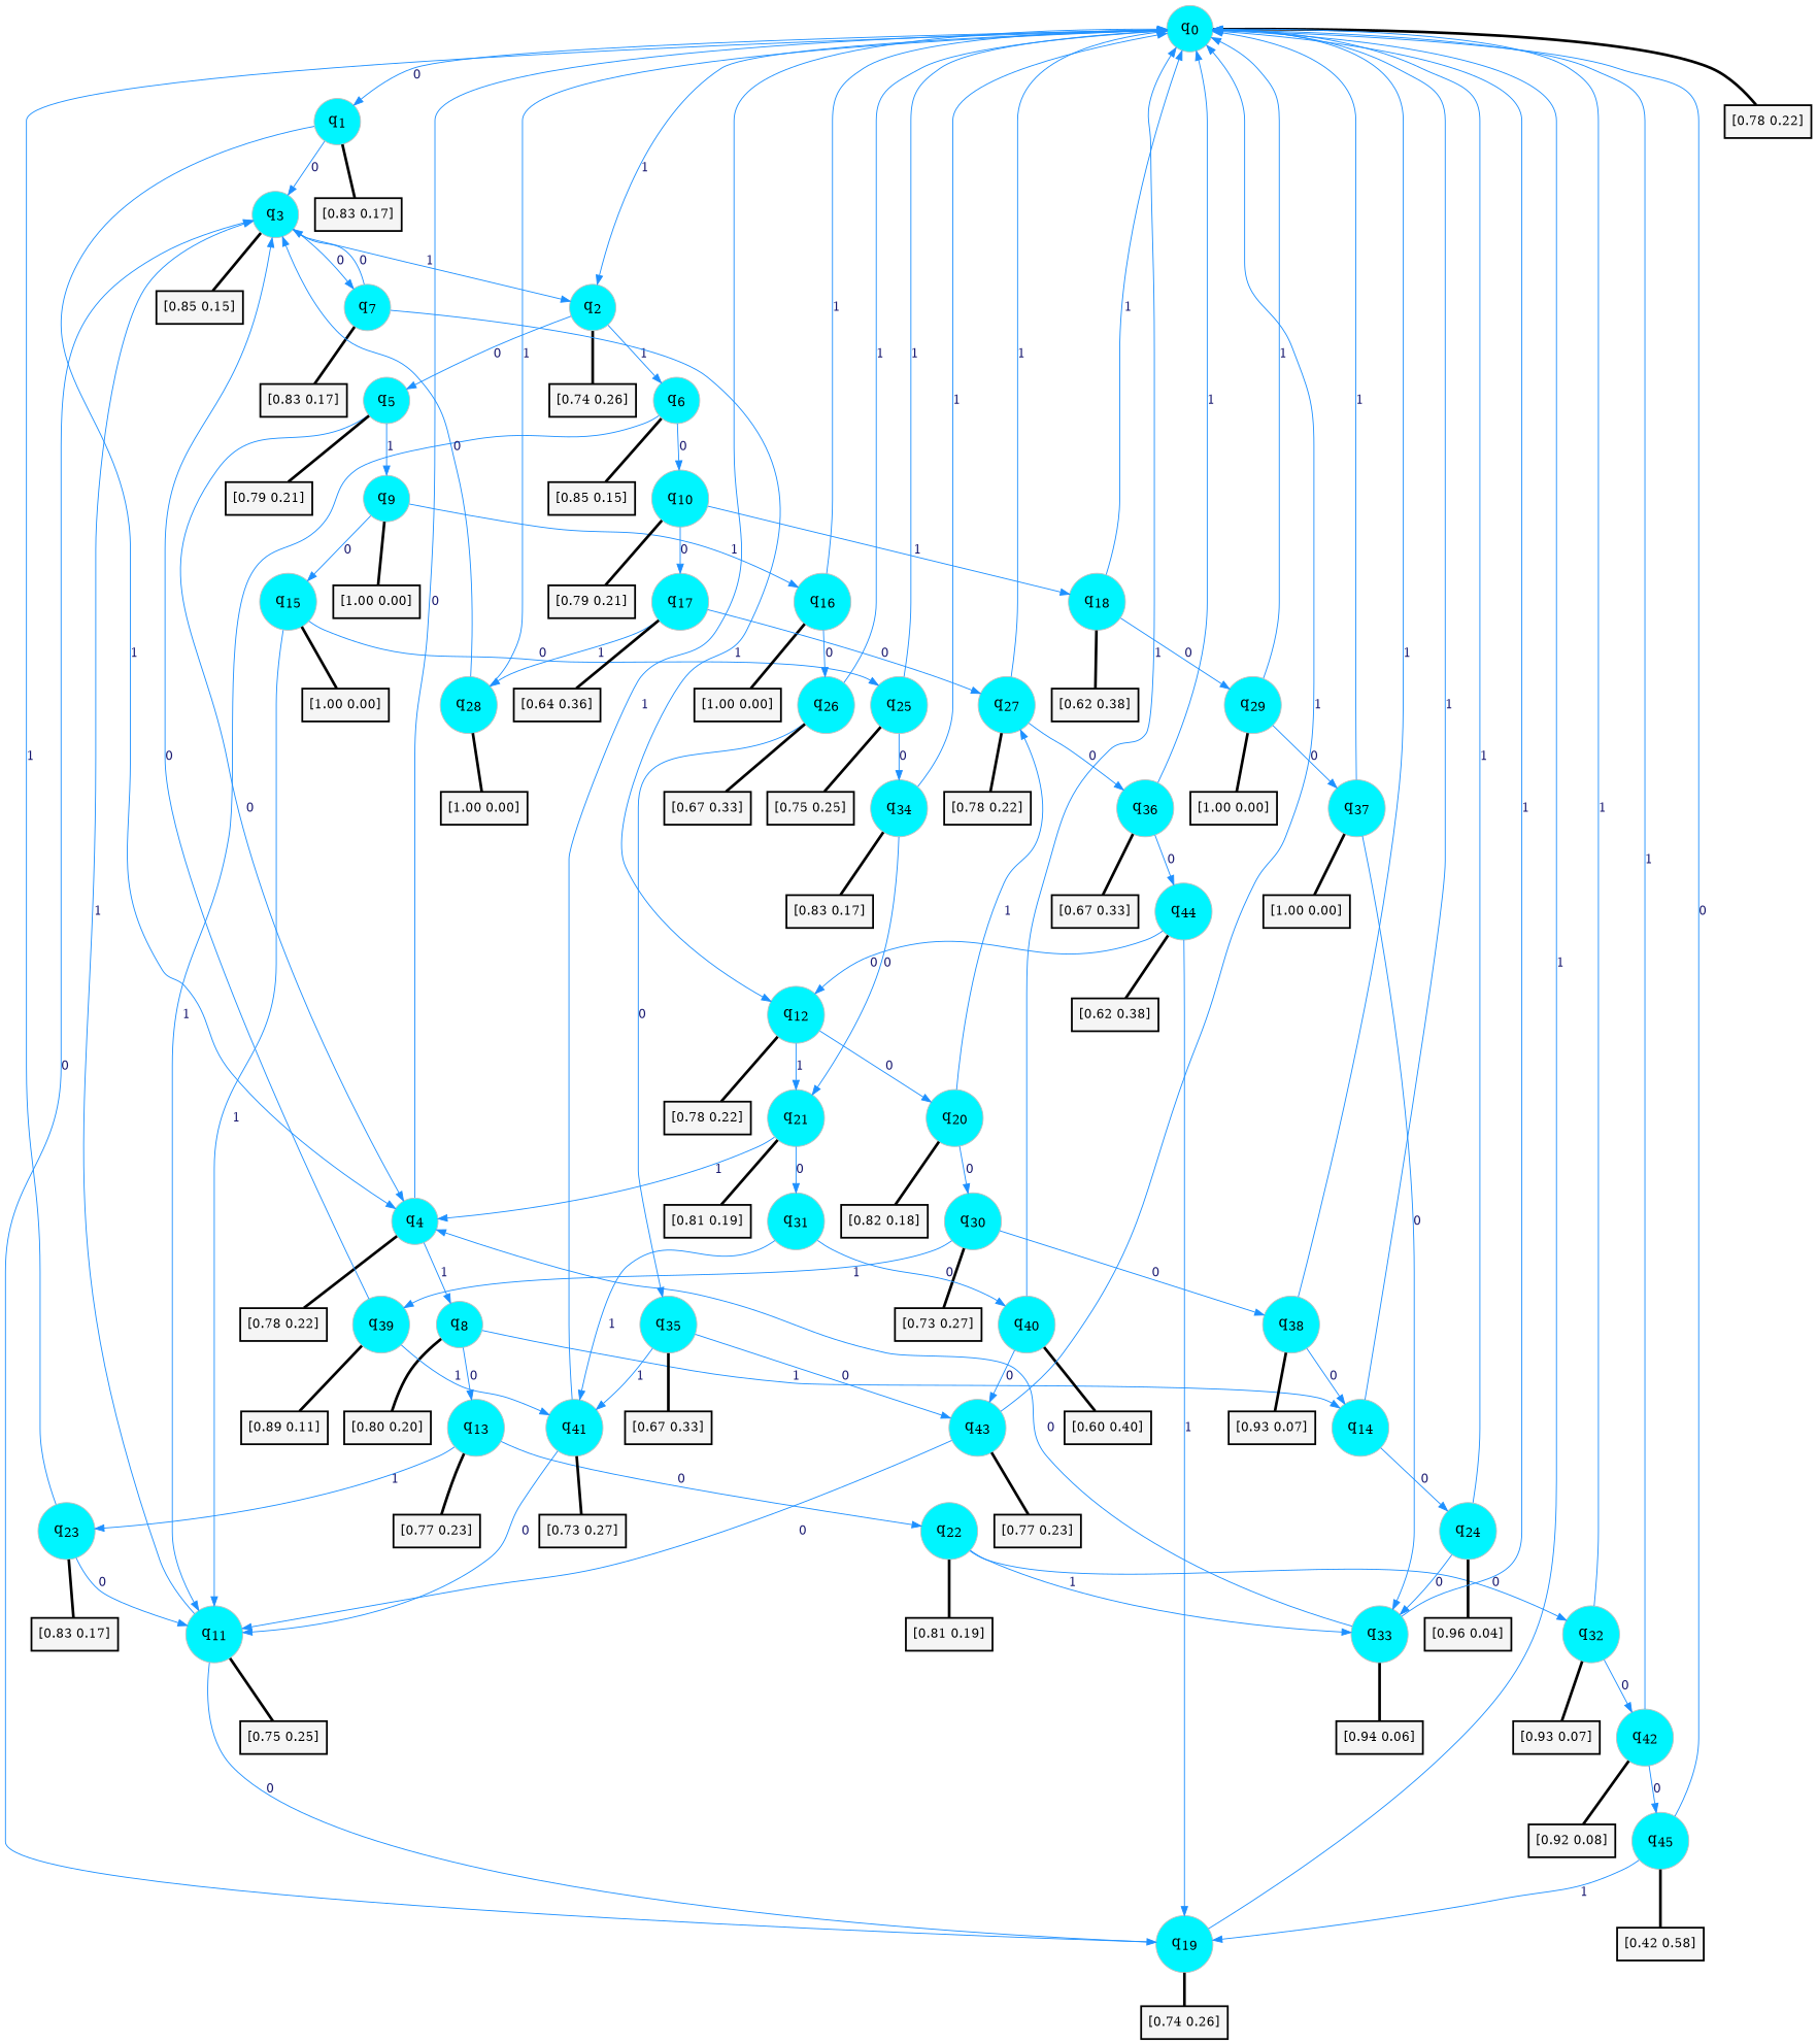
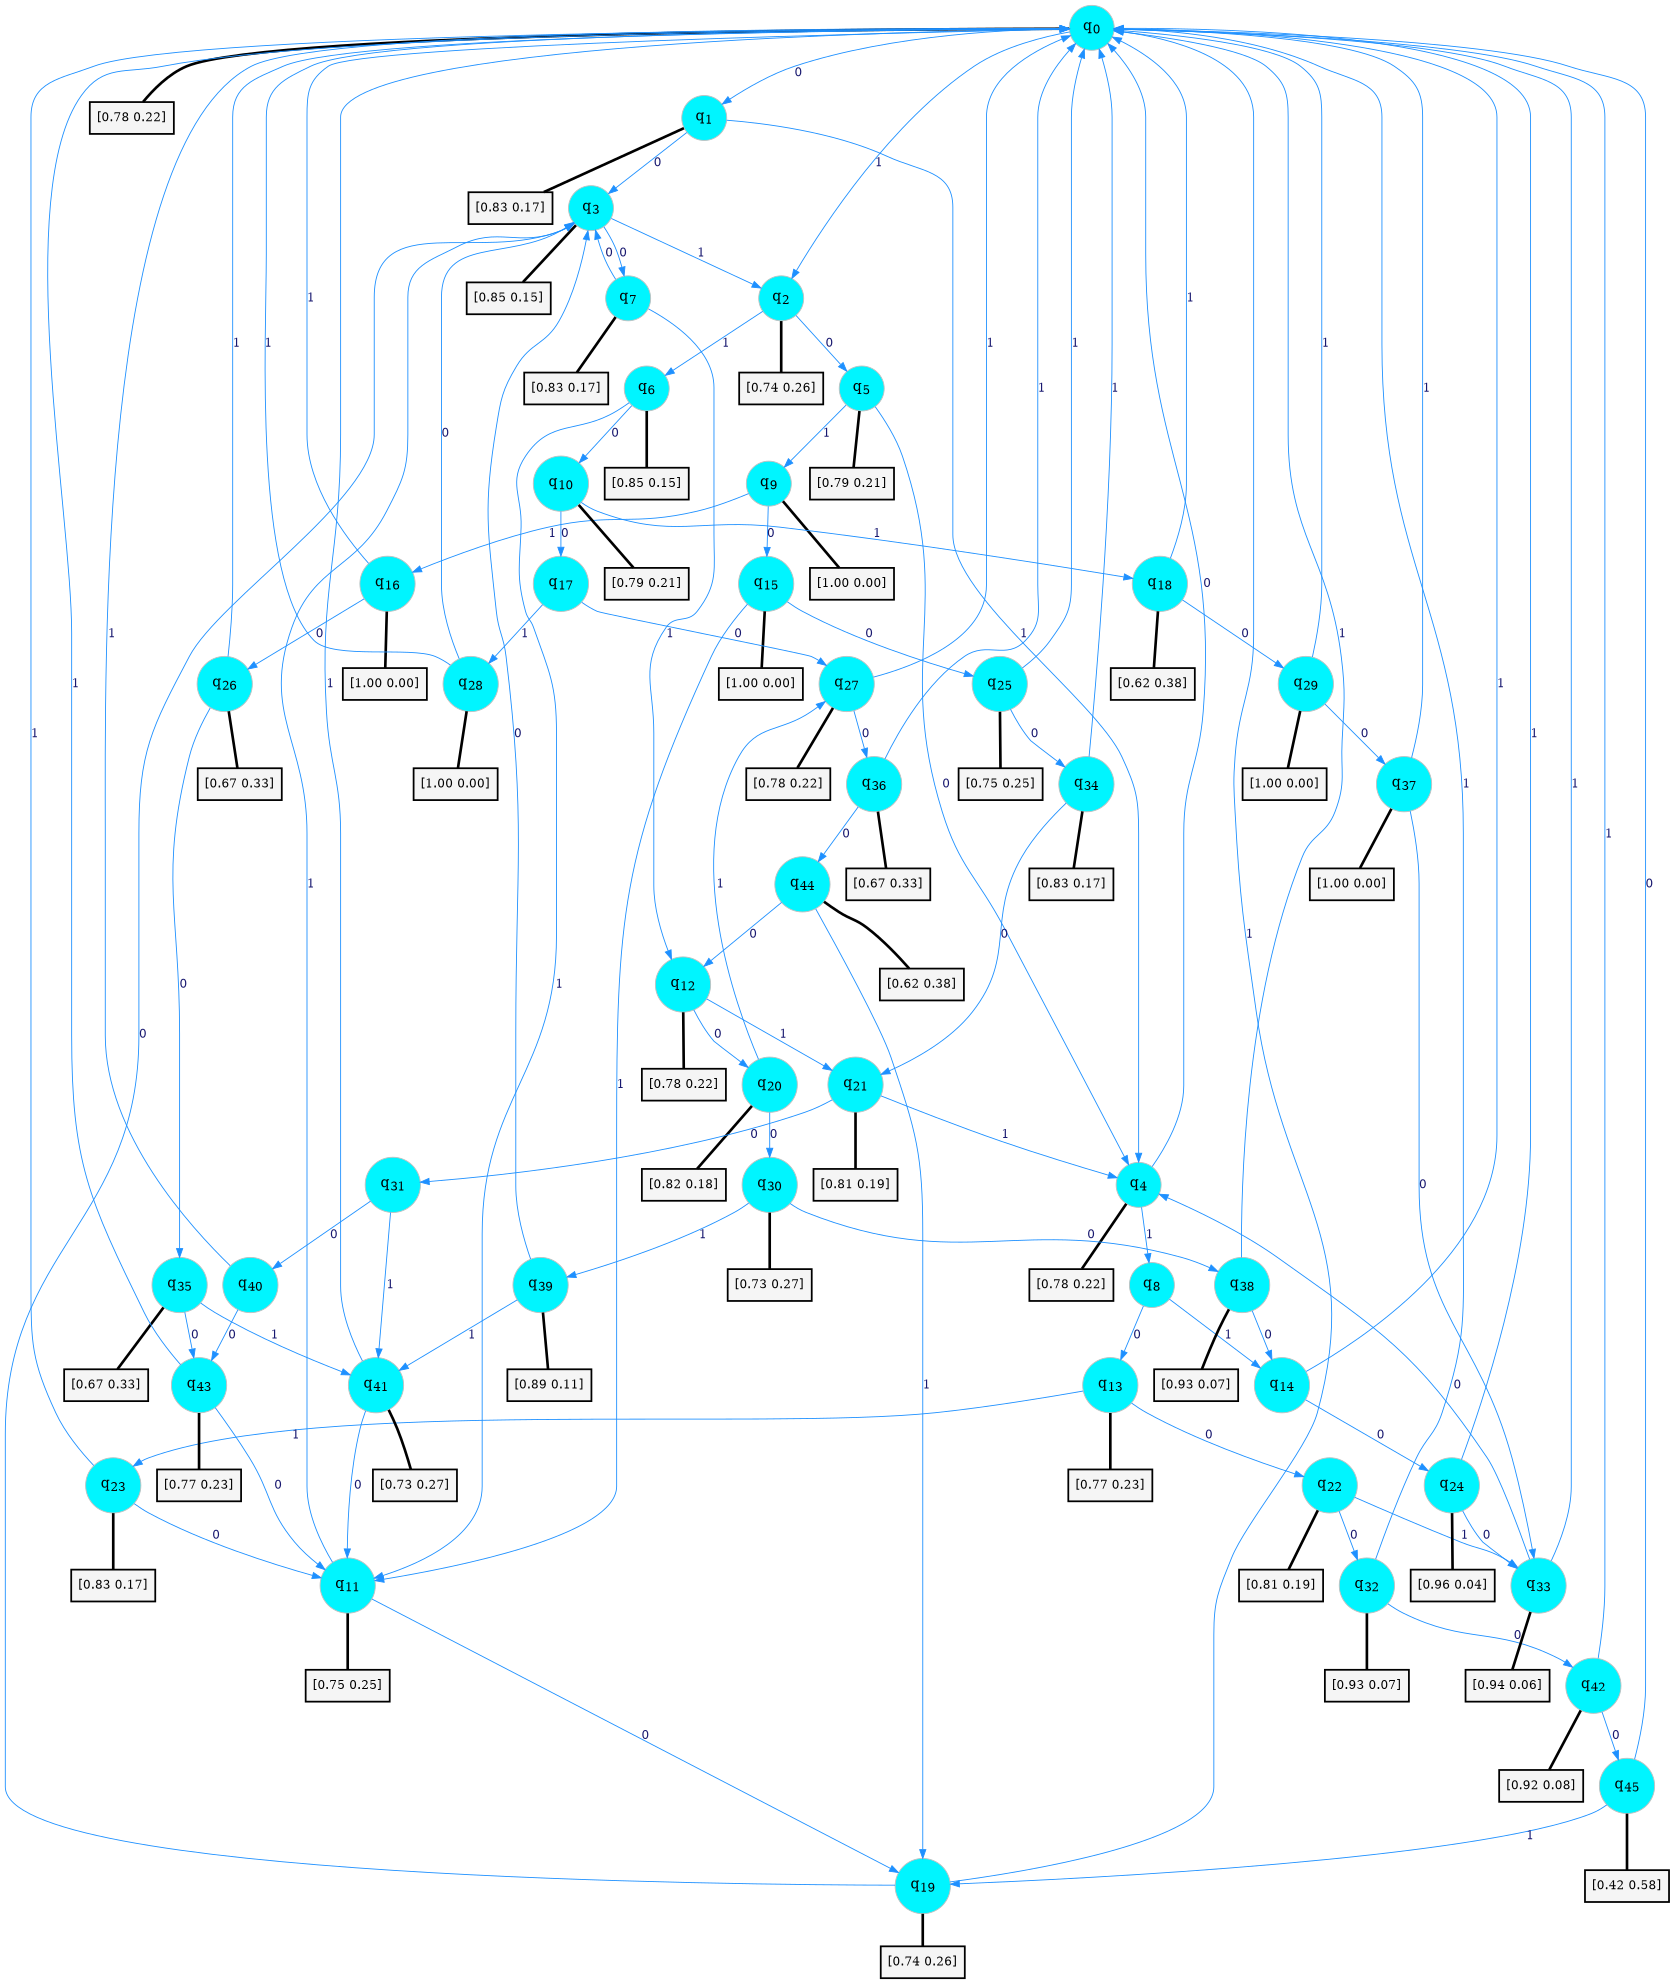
  digraph {
    fontname="DejaVu Serif"
    rankdir=TD
    node [color=gray fillcolor=turquoise1 fontcolor=black fontname="DejaVu Serif" fontsize=16 fontweight=bold shape=circle style=filled]
    edge [arrowsize=1 color=dodgerblue1 fontcolor=midnightblue fontname="DejaVu Serif" fontweight=bold penwidth=1 style=solid weight=20]
    n1 [label=<q<SUB>0</SUB>>]
    n2 [label=<q<SUB>1</SUB>>]
    n3 [label=<q<SUB>2</SUB>>]
    n4 [color=black fillcolor=whitesmoke fontsize=14 label="[0.78 0.22]" penwidth=2 shape=box]
    n5 [label=<q<SUB>3</SUB>>]
    n6 [label=<q<SUB>4</SUB>>]
    n7 [color=black fillcolor=whitesmoke fontsize=14 label="[0.83 0.17]" penwidth=2 shape=box]
    n8 [label=<q<SUB>5</SUB>>]
    n9 [label=<q<SUB>6</SUB>>]
    n10 [color=black fillcolor=whitesmoke fontsize=14 label="[0.74 0.26]" penwidth=2 shape=box]
    n11 [label=<q<SUB>7</SUB>>]
    n12 [color=black fillcolor=whitesmoke fontsize=14 label="[0.85 0.15]" penwidth=2 shape=box]
    n13 [label=<q<SUB>8</SUB>>]
    n14 [color=black fillcolor=whitesmoke fontsize=14 label="[0.78 0.22]" penwidth=2 shape=box]
    n15 [label=<q<SUB>9</SUB>>]
    n16 [color=black fillcolor=whitesmoke fontsize=14 label="[0.79 0.21]" penwidth=2 shape=box]
    n17 [label=<q<SUB>10</SUB>>]
    n18 [label=<q<SUB>11</SUB>>]
    n19 [color=black fillcolor=whitesmoke fontsize=14 label="[0.85 0.15]" penwidth=2 shape=box]
    n20 [label=<q<SUB>12</SUB>>]
    n21 [color=black fillcolor=whitesmoke fontsize=14 label="[0.83 0.17]" penwidth=2 shape=box]
    n22 [label=<q<SUB>13</SUB>>]
    n23 [label=<q<SUB>14</SUB>>]
-   n24 [color=black fillcolor=whitesmoke fontsize=14 label="[0.80 0.20]" penwidth=2 shape=box]
    n25 [label=<q<SUB>15</SUB>>]
    n26 [label=<q<SUB>16</SUB>>]
    n27 [color=black fillcolor=whitesmoke fontsize=14 label="[1.00 0.00]" penwidth=2 shape=box]
    n28 [label=<q<SUB>17</SUB>>]
    n29 [label=<q<SUB>18</SUB>>]
    n30 [color=black fillcolor=whitesmoke fontsize=14 label="[0.79 0.21]" penwidth=2 shape=box]
    n31 [label=<q<SUB>19</SUB>>]
    n32 [color=black fillcolor=whitesmoke fontsize=14 label="[0.75 0.25]" penwidth=2 shape=box]
    n33 [label=<q<SUB>20</SUB>>]
    n34 [label=<q<SUB>21</SUB>>]
    n35 [color=black fillcolor=whitesmoke fontsize=14 label="[0.78 0.22]" penwidth=2 shape=box]
    n36 [label=<q<SUB>22</SUB>>]
    n37 [label=<q<SUB>23</SUB>>]
    n38 [color=black fillcolor=whitesmoke fontsize=14 label="[0.77 0.23]" penwidth=2 shape=box]
    n39 [label=<q<SUB>24</SUB>>]
    n40 [label=<q<SUB>25</SUB>>]
    n41 [color=black fillcolor=whitesmoke fontsize=14 label="[1.00 0.00]" penwidth=2 shape=box]
    n42 [label=<q<SUB>26</SUB>>]
    n43 [color=black fillcolor=whitesmoke fontsize=14 label="[1.00 0.00]" penwidth=2 shape=box]
    n44 [label=<q<SUB>27</SUB>>]
    n45 [label=<q<SUB>28</SUB>>]
-   n46 [color=black fillcolor=whitesmoke fontsize=14 label="[0.64 0.36]" penwidth=2 shape=box]
    n47 [label=<q<SUB>29</SUB>>]
    n48 [color=black fillcolor=whitesmoke fontsize=14 label="[0.62 0.38]" penwidth=2 shape=box]
    n49 [color=black fillcolor=whitesmoke fontsize=14 label="[0.74 0.26]" penwidth=2 shape=box]
    n50 [label=<q<SUB>30</SUB>>]
    n51 [color=black fillcolor=whitesmoke fontsize=14 label="[0.82 0.18]" penwidth=2 shape=box]
    n52 [label=<q<SUB>31</SUB>>]
    n53 [color=black fillcolor=whitesmoke fontsize=14 label="[0.81 0.19]" penwidth=2 shape=box]
    n54 [label=<q<SUB>32</SUB>>]
    n55 [label=<q<SUB>33</SUB>>]
    n56 [color=black fillcolor=whitesmoke fontsize=14 label="[0.81 0.19]" penwidth=2 shape=box]
    n57 [color=black fillcolor=whitesmoke fontsize=14 label="[0.83 0.17]" penwidth=2 shape=box]
    n58 [color=black fillcolor=whitesmoke fontsize=14 label="[0.96 0.04]" penwidth=2 shape=box]
    n59 [label=<q<SUB>34</SUB>>]
    n60 [color=black fillcolor=whitesmoke fontsize=14 label="[0.75 0.25]" penwidth=2 shape=box]
    n61 [label=<q<SUB>35</SUB>>]
    n62 [color=black fillcolor=whitesmoke fontsize=14 label="[0.67 0.33]" penwidth=2 shape=box]
    n63 [label=<q<SUB>36</SUB>>]
    n64 [color=black fillcolor=whitesmoke fontsize=14 label="[0.78 0.22]" penwidth=2 shape=box]
    n65 [color=black fillcolor=whitesmoke fontsize=14 label="[1.00 0.00]" penwidth=2 shape=box]
    n66 [label=<q<SUB>37</SUB>>]
    n67 [color=black fillcolor=whitesmoke fontsize=14 label="[1.00 0.00]" penwidth=2 shape=box]
    n68 [label=<q<SUB>38</SUB>>]
    n69 [label=<q<SUB>39</SUB>>]
    n70 [color=black fillcolor=whitesmoke fontsize=14 label="[0.73 0.27]" penwidth=2 shape=box]
    n71 [label=<q<SUB>40</SUB>>]
    n72 [label=<q<SUB>41</SUB>>]
    n73 [label=<q<SUB>42</SUB>>]
    n74 [color=black fillcolor=whitesmoke fontsize=14 label="[0.93 0.07]" penwidth=2 shape=box]
    n75 [color=black fillcolor=whitesmoke fontsize=14 label="[0.94 0.06]" penwidth=2 shape=box]
    n76 [color=black fillcolor=whitesmoke fontsize=14 label="[0.83 0.17]" penwidth=2 shape=box]
    n77 [label=<q<SUB>43</SUB>>]
    n78 [color=black fillcolor=whitesmoke fontsize=14 label="[0.67 0.33]" penwidth=2 shape=box]
    n79 [label=<q<SUB>44</SUB>>]
    n80 [color=black fillcolor=whitesmoke fontsize=14 label="[0.67 0.33]" penwidth=2 shape=box]
    n81 [color=black fillcolor=whitesmoke fontsize=14 label="[1.00 0.00]" penwidth=2 shape=box]
    n82 [color=black fillcolor=whitesmoke fontsize=14 label="[0.93 0.07]" penwidth=2 shape=box]
    n83 [color=black fillcolor=whitesmoke fontsize=14 label="[0.89 0.11]" penwidth=2 shape=box]
-   n84 [color=black fillcolor=whitesmoke fontsize=14 label="[0.60 0.40]" penwidth=2 shape=box]
    n85 [color=black fillcolor=whitesmoke fontsize=14 label="[0.73 0.27]" penwidth=2 shape=box]
    n86 [label=<q<SUB>45</SUB>>]
    n87 [color=black fillcolor=whitesmoke fontsize=14 label="[0.92 0.08]" penwidth=2 shape=box]
    n88 [color=black fillcolor=whitesmoke fontsize=14 label="[0.77 0.23]" penwidth=2 shape=box]
    n89 [color=black fillcolor=whitesmoke fontsize=14 label="[0.62 0.38]" penwidth=2 shape=box]
    n90 [color=black fillcolor=whitesmoke fontsize=14 label="[0.42 0.58]" penwidth=2 shape=box]
    n1 -> n2 [label=0]
    n1 -> n3 [label=1]
    n1 -> n4 [arrowhead=none color=black penwidth=3]
    n2 -> n5 [label=0]
    n2 -> n6 [label=1]
    n2 -> n7 [arrowhead=none color=black penwidth=3]
    n3 -> n8 [label=0]
    n3 -> n9 [label=1]
    n3 -> n10 [arrowhead=none color=black penwidth=3]
    n5 -> n3 [label=1]
    n5 -> n11 [label=0]
    n5 -> n12 [arrowhead=none color=black penwidth=3]
    n6 -> n1 [label=0]
    n6 -> n13 [label=1]
    n6 -> n14 [arrowhead=none color=black penwidth=3]
    n8 -> n6 [label=0]
    n8 -> n15 [label=1]
    n8 -> n16 [arrowhead=none color=black penwidth=3]
    n9 -> n17 [label=0]
    n9 -> n18 [label=1]
    n9 -> n19 [arrowhead=none color=black penwidth=3]
    n11 -> n5 [label=0]
    n11 -> n20 [label=1]
    n11 -> n21 [arrowhead=none color=black penwidth=3]
    n13 -> n22 [label=0]
    n13 -> n23 [label=1]
-   n13 -> n24 [arrowhead=none color=black penwidth=3]
    n15 -> n25 [label=0]
    n15 -> n26 [label=1]
    n15 -> n27 [arrowhead=none color=black penwidth=3]
    n17 -> n28 [label=0]
    n17 -> n29 [label=1]
    n17 -> n30 [arrowhead=none color=black penwidth=3]
    n18 -> n5 [label=1]
    n18 -> n31 [label=0]
    n18 -> n32 [arrowhead=none color=black penwidth=3]
    n20 -> n33 [label=0]
    n20 -> n34 [label=1]
    n20 -> n35 [arrowhead=none color=black penwidth=3]
    n22 -> n36 [label=0]
    n22 -> n37 [label=1]
    n22 -> n38 [arrowhead=none color=black penwidth=3]
    n23 -> n1 [label=1]
    n23 -> n39 [label=0]
    n25 -> n18 [label=1]
    n25 -> n40 [label=0]
    n25 -> n41 [arrowhead=none color=black penwidth=3]
    n26 -> n1 [label=1]
    n26 -> n42 [label=0]
    n26 -> n43 [arrowhead=none color=black penwidth=3]
    n28 -> n44 [label=0]
    n28 -> n45 [label=1]
-   n28 -> n46 [arrowhead=none color=black penwidth=3]
    n29 -> n1 [label=1]
    n29 -> n47 [label=0]
    n29 -> n48 [arrowhead=none color=black penwidth=3]
    n31 -> n1 [label=1]
    n31 -> n5 [label=0]
    n31 -> n49 [arrowhead=none color=black penwidth=3]
    n33 -> n44 [label=1]
    n33 -> n50 [label=0]
    n33 -> n51 [arrowhead=none color=black penwidth=3]
    n34 -> n6 [label=1]
    n34 -> n52 [label=0]
    n34 -> n53 [arrowhead=none color=black penwidth=3]
    n36 -> n54 [label=0]
    n36 -> n55 [label=1]
    n36 -> n56 [arrowhead=none color=black penwidth=3]
    n37 -> n1 [label=1]
    n37 -> n18 [label=0]
    n37 -> n57 [arrowhead=none color=black penwidth=3]
    n39 -> n1 [label=1]
    n39 -> n55 [label=0]
    n39 -> n58 [arrowhead=none color=black penwidth=3]
    n40 -> n1 [label=1]
    n40 -> n59 [label=0]
    n40 -> n60 [arrowhead=none color=black penwidth=3]
    n42 -> n1 [label=1]
    n42 -> n61 [label=0]
    n42 -> n62 [arrowhead=none color=black penwidth=3]
    n44 -> n1 [label=1]
    n44 -> n63 [label=0]
    n44 -> n64 [arrowhead=none color=black penwidth=3]
    n45 -> n1 [label=1]
    n45 -> n5 [label=0]
    n45 -> n65 [arrowhead=none color=black penwidth=3]
    n47 -> n1 [label=1]
    n47 -> n66 [label=0]
    n47 -> n67 [arrowhead=none color=black penwidth=3]
    n50 -> n68 [label=0]
    n50 -> n69 [label=1]
    n50 -> n70 [arrowhead=none color=black penwidth=3]
    n52 -> n71 [label=0]
    n52 -> n72 [label=1]
    n54 -> n1 [label=1]
    n54 -> n73 [label=0]
    n54 -> n74 [arrowhead=none color=black penwidth=3]
    n55 -> n1 [label=1]
    n55 -> n6 [label=0]
    n55 -> n75 [arrowhead=none color=black penwidth=3]
    n59 -> n1 [label=1]
    n59 -> n34 [label=0]
    n59 -> n76 [arrowhead=none color=black penwidth=3]
    n61 -> n72 [label=1]
    n61 -> n77 [label=0]
    n61 -> n78 [arrowhead=none color=black penwidth=3]
    n63 -> n1 [label=1]
    n63 -> n79 [label=0]
    n63 -> n80 [arrowhead=none color=black penwidth=3]
    n66 -> n1 [label=1]
    n66 -> n55 [label=0]
    n66 -> n81 [arrowhead=none color=black penwidth=3]
    n68 -> n1 [label=1]
    n68 -> n23 [label=0]
    n68 -> n82 [arrowhead=none color=black penwidth=3]
    n69 -> n5 [label=0]
    n69 -> n72 [label=1]
    n69 -> n83 [arrowhead=none color=black penwidth=3]
    n71 -> n1 [label=1]
    n71 -> n77 [label=0]
-   n71 -> n84 [arrowhead=none color=black penwidth=3]
    n72 -> n1 [label=1]
    n72 -> n18 [label=0]
    n72 -> n85 [arrowhead=none color=black penwidth=3]
    n73 -> n1 [label=1]
    n73 -> n86 [label=0]
    n73 -> n87 [arrowhead=none color=black penwidth=3]
    n77 -> n1 [label=1]
    n77 -> n18 [label=0]
    n77 -> n88 [arrowhead=none color=black penwidth=3]
    n79 -> n20 [label=0]
    n79 -> n31 [label=1]
    n79 -> n89 [arrowhead=none color=black penwidth=3]
    n86 -> n1 [label=0]
    n86 -> n31 [label=1]
    n86 -> n90 [arrowhead=none color=black penwidth=3]
  }
